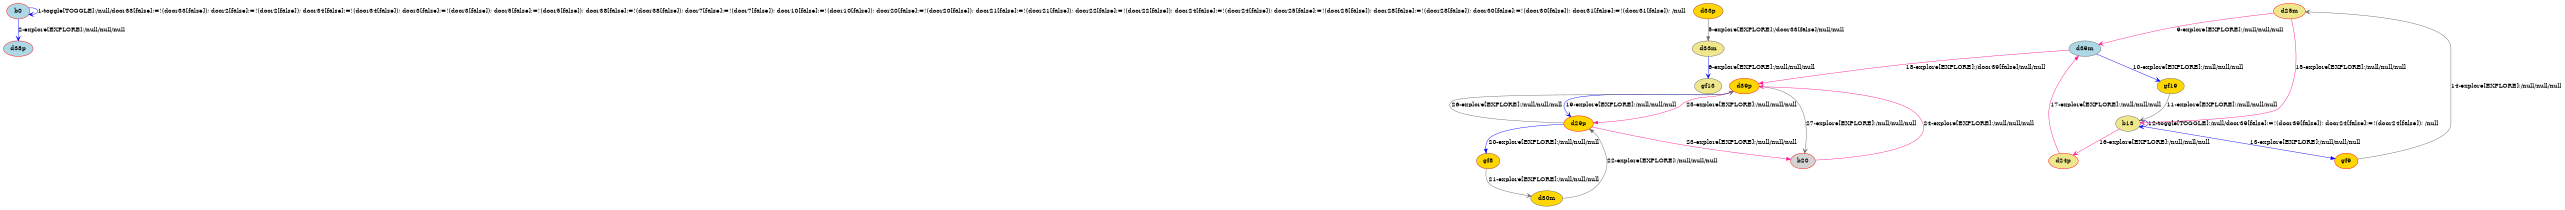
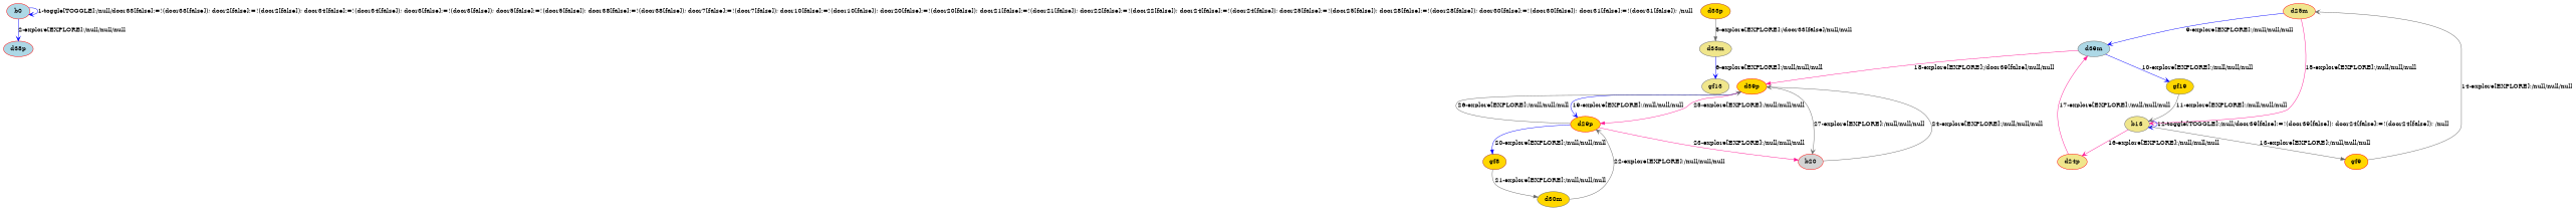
  digraph {
    node [color=red fillcolor=gold style=filled]
    edge [arrowhead=vee color=blue]
    b0 [fillcolor=lightblue]
    d38p [fillcolor=lightblue]
    d33p [color=brown]
    d33m [color=gray40 fillcolor=khaki]
    gf13 [color=gray40 fillcolor=khaki]
    d25m [fillcolor=khaki]
    d39m [color=gray40 fillcolor=lightblue]
    b13 [color=gray40 fillcolor=khaki]
    gf19 [color=gray40]
    d39p
    gf9
    d24p [fillcolor=khaki]
    d29p
    b20 [fillcolor=lightgrey]
    gf8 [color=brown]
    d30m [color=gray40]
    b0 -> b0 [label="1-toggle[TOGGLE];/null/door33[false]:=!(door33[false]); door2[false]:=!(door2[false]); door34[false]:=!(door34[false]); door3[false]:=!(door3[false]); door5[false]:=!(door5[false]); door38[false]:=!(door38[false]); door7[false]:=!(door7[false]); door10[false]:=!(door10[false]); door20[false]:=!(door20[false]); door21[false]:=!(door21[false]); door22[false]:=!(door22[false]); door24[false]:=!(door24[false]); door25[false]:=!(door25[false]); door28[false]:=!(door28[false]); door30[false]:=!(door30[false]); door31[false]:=!(door31[false]); /null"]
    b0 -> d38p [label="2-explore[EXPLORE];/null/null/null"]
    d33p -> d33m [arrowhead=normal color=gray40 label="5-explore[EXPLORE];/door33[false]/null/null"]
    d33m -> gf13 [label="6-explore[EXPLORE];/null/null/null"]
-   d25m -> d39m [color=deeppink label="9-explore[EXPLORE];/null/null/null"]
+   d25m -> d39m [label="9-explore[EXPLORE];/null/null/null"]
    d25m -> b13 [color=deeppink label="15-explore[EXPLORE];/null/null/null"]
    d39m -> gf19 [label="10-explore[EXPLORE];/null/null/null"]
    d39m -> d39p [arrowhead=normal color=deeppink label="18-explore[EXPLORE];/door39[false]/null/null"]
    b13 -> b13 [label="12-toggle[TOGGLE];/null/door39[false]:=!(door39[false]); door24[false]:=!(door24[false]); /null"]
-   b13 -> gf9 [arrowhead=normal label="13-explore[EXPLORE];/null/null/null"]
+   b13 -> gf9 [arrowhead=normal color=gray40 label="13-explore[EXPLORE];/null/null/null"]
    b13 -> d24p [color=deeppink label="16-explore[EXPLORE];/null/null/null"]
    gf19 -> b13 [color=gray40 label="11-explore[EXPLORE];/null/null/null"]
    d39p -> d29p [label="19-explore[EXPLORE];/null/null/null"]
    d39p -> d29p [arrowhead=normal color=deeppink label="25-explore[EXPLORE];/null/null/null"]
    d39p -> b20 [color=gray40 label="27-explore[EXPLORE];/null/null/null"]
    gf9 -> d25m [color=gray40 label="14-explore[EXPLORE];/null/null/null"]
    d24p -> d39m [arrowhead=normal color=deeppink label="17-explore[EXPLORE];/null/null/null"]
    d29p -> d39p [color=gray40 label="26-explore[EXPLORE];/null/null/null"]
    d29p -> b20 [arrowhead=normal color=deeppink label="23-explore[EXPLORE];/null/null/null"]
    d29p -> gf8 [arrowhead=normal label="20-explore[EXPLORE];/null/null/null"]
-   b20 -> d39p [color=deeppink label="24-explore[EXPLORE];/null/null/null"]
-   gf8 -> d30m [color=gray40 label="21-explore[EXPLORE];/null/null/null"]
-   d30m -> d29p [arrowhead=normal color=gray40 label="22-explore[EXPLORE];/null/null/null"]
+   b20 -> d39p [color=gray40 label="24-explore[EXPLORE];/null/null/null"]
+   gf8 -> d30m [arrowhead=normal color=gray40 label="21-explore[EXPLORE];/null/null/null"]
+   d30m -> d29p [color=gray40 label="22-explore[EXPLORE];/null/null/null"]
  }
